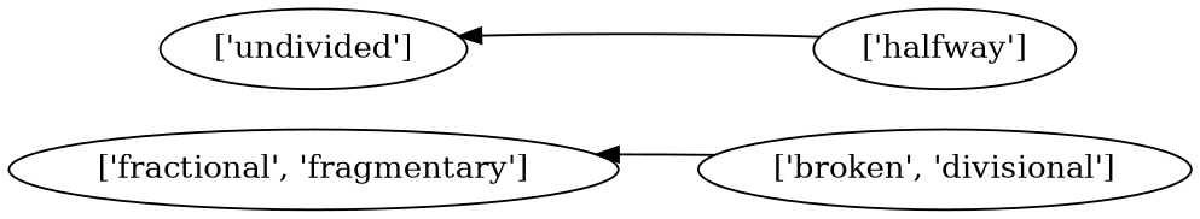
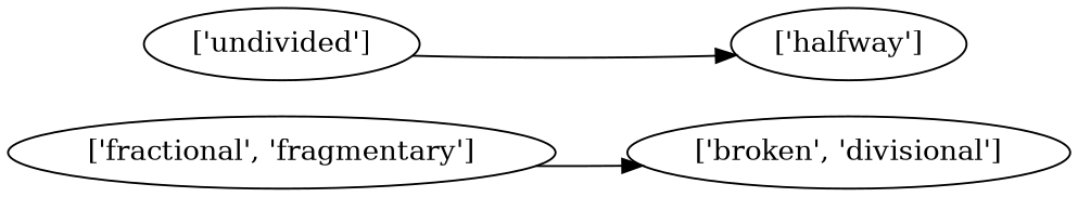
  strict digraph {
    rankdir=LR
    "['fractional', 'fragmentary']"
    "['broken', 'divisional']"
    "['undivided']"
    "['halfway']"
-   "['broken', 'divisional']" -> "['fractional', 'fragmentary']"
-   "['halfway']" -> "['undivided']"
+   "['fractional', 'fragmentary']" -> "['broken', 'divisional']"
+   "['undivided']" -> "['halfway']"
  }
